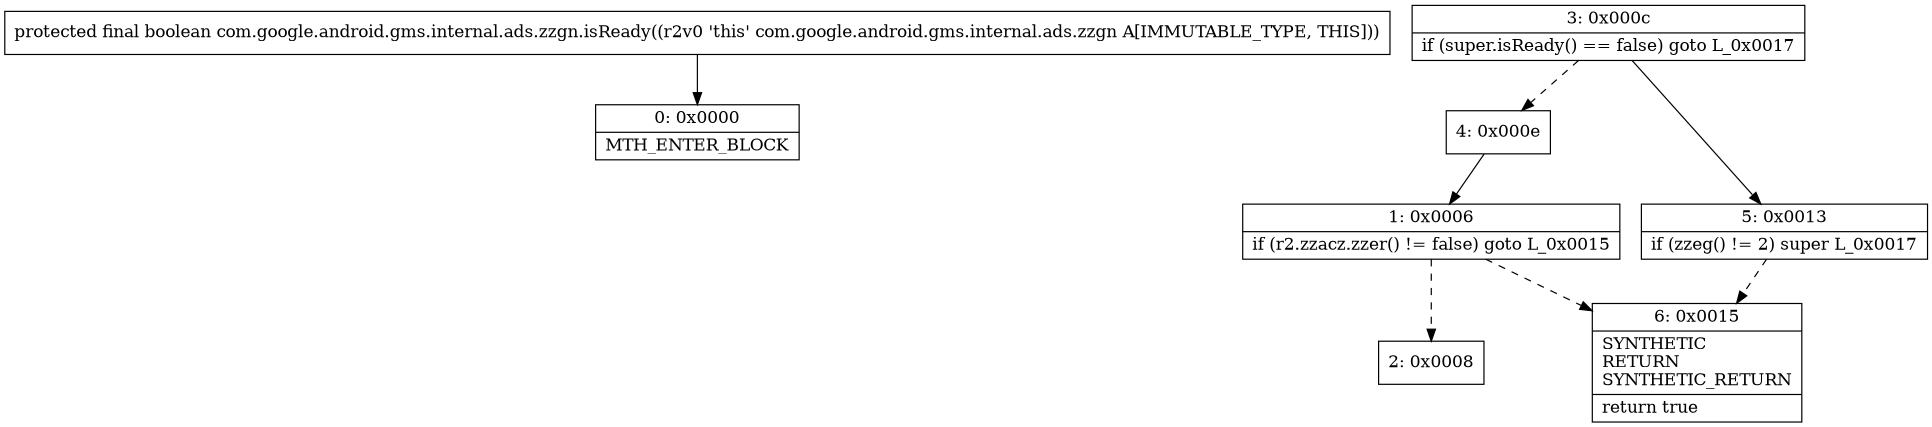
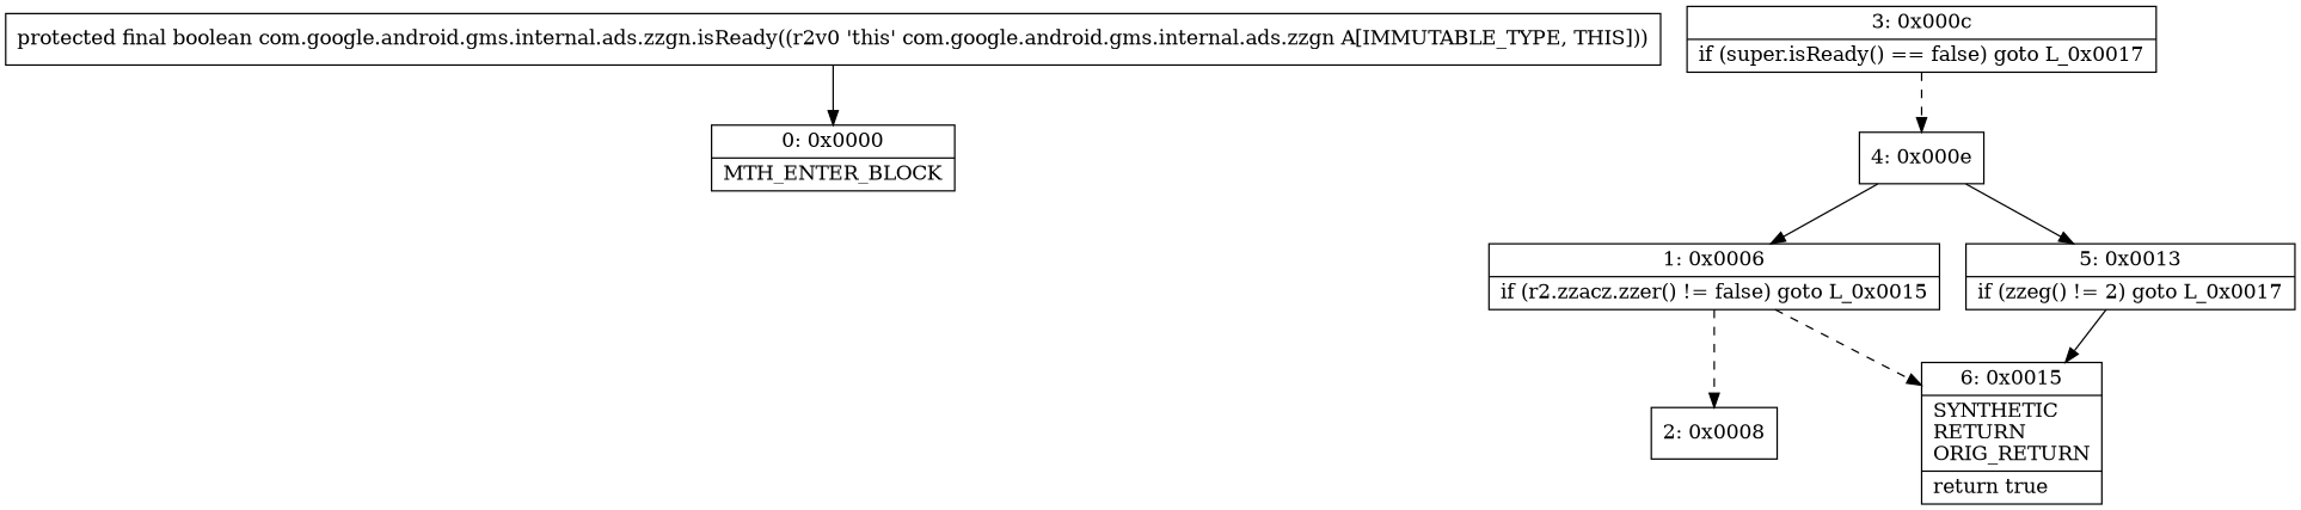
  digraph {
    node [shape=record]
    edge [style=dashed]
    n1 [label="{0\:\ 0x0000|MTH_ENTER_BLOCK\l}"]
    n2 [label="{1\:\ 0x0006|if (r2.zzacz.zzer() != false) goto L_0x0015\l}"]
    n3 [label="{2\:\ 0x0008}"]
-   n4 [label="{6\:\ 0x0015|SYNTHETIC\lRETURN\lSYNTHETIC_RETURN\l|return true\l}"]
+   n4 [label="{6\:\ 0x0015|SYNTHETIC\lRETURN\lORIG_RETURN\l|return true\l}"]
    n5 [label="{3\:\ 0x000c|if (super.isReady() == false) goto L_0x0017\l}"]
    n6 [label="{4\:\ 0x000e}"]
-   n7 [label="{5\:\ 0x0013|if (zzeg() != 2) super L_0x0017\l}"]
+   n7 [label="{5\:\ 0x0013|if (zzeg() != 2) goto L_0x0017\l}"]
    n8 [label="{protected final boolean com.google.android.gms.internal.ads.zzgn.isReady((r2v0 'this' com.google.android.gms.internal.ads.zzgn A[IMMUTABLE_TYPE, THIS])) }"]
    n2 -> n3
    n2 -> n4
    n5 -> n6
    n6 -> n2 [style=""]
-   n5 -> n7 [style=""]
-   n7 -> n4
+   n6 -> n7 [style=""]
+   n7 -> n4 [style=solid]
    n8 -> n1 [style=""]
  }
